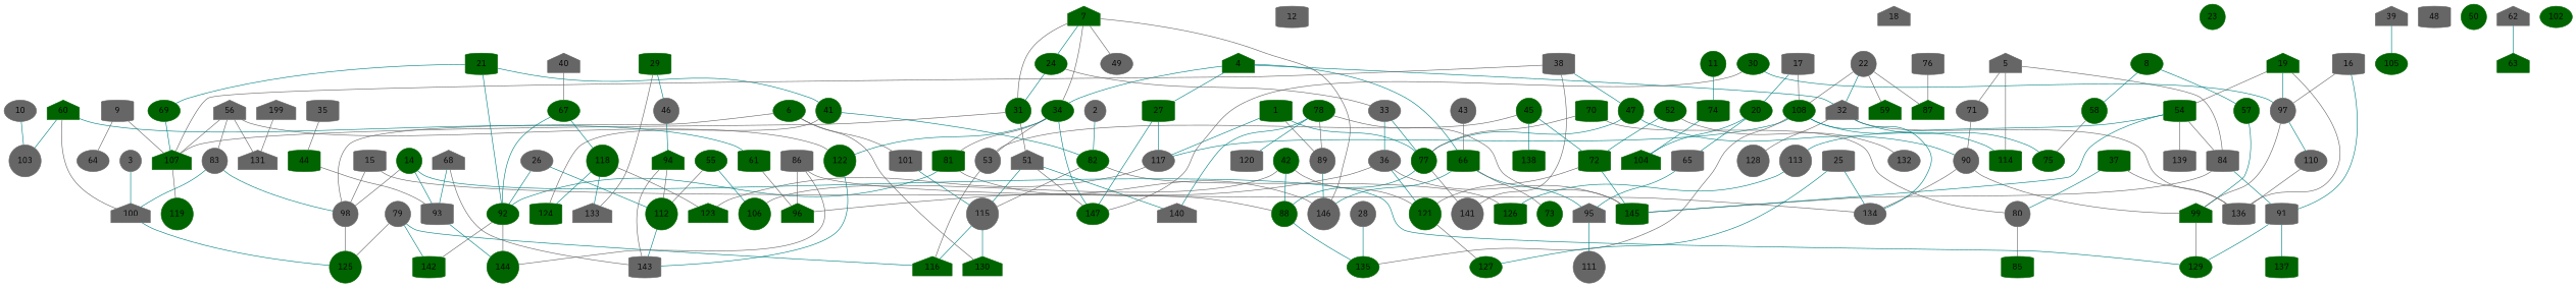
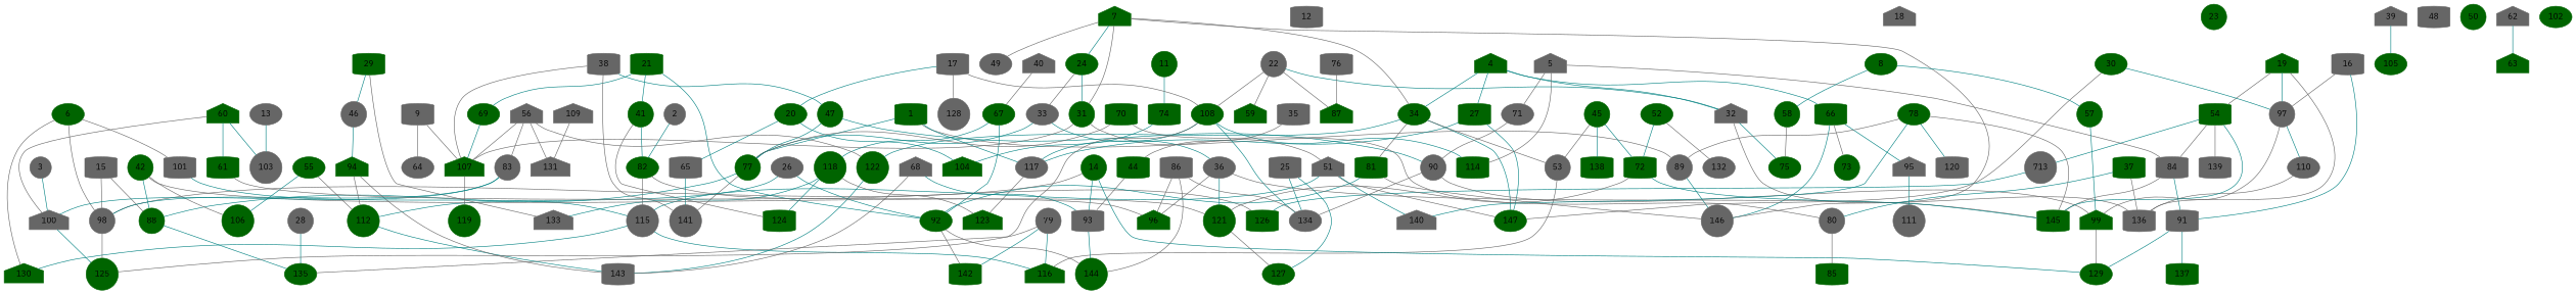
  graph {
    fontname="IBM Plex Sans"
    node [color=darkgreen fontname="IBM Plex Sans" shape=circle style=filled]
    edge [color=teal fontname="IBM Plex Sans"]
    1 [shape=cylinder]
    77
    89 [color=gray40]
    117 [color=gray40 shape=ellipse]
    88
    141 [color=gray40]
    146 [color=gray40]
    123 [shape=house]
    2 [color=gray40]
    82 [shape=ellipse]
    115 [color=gray40]
    126 [shape=cylinder]
    3 [color=gray40]
    100 [color=gray40 shape=house]
    125
    4 [shape=house]
    27 [shape=cylinder]
    32 [color=gray40 shape=house]
    34 [shape=ellipse]
    66 [shape=cylinder]
    147 [shape=ellipse]
    136 [color=gray40 shape=cylinder]
    75 [shape=ellipse]
    128 [color=gray40]
    53 [color=gray40]
    81 [shape=cylinder]
    122
    95 [color=gray40 shape=house]
    73
    5 [color=gray40 shape=house]
    71 [color=gray40 shape=ellipse]
    84 [color=gray40 shape=cylinder]
    114 [shape=cylinder]
    90 [color=gray40]
    91 [color=gray40 shape=cylinder]
    145 [shape=cylinder]
    6 [shape=ellipse]
    98 [color=gray40]
    101 [color=gray40 shape=cylinder]
    130 [shape=house]
    7 [shape=house]
    24 [shape=ellipse]
    31
    49 [color=gray40 shape=ellipse]
    33 [color=gray40 shape=ellipse]
    107 [shape=house]
    51 [color=gray40 shape=house]
    8 [shape=ellipse]
    57
    58
    99 [shape=house]
    9 [color=gray40 shape=cylinder]
    64 [color=gray40 shape=ellipse]
    119
    47
    74 [shape=cylinder]
    11
    104 [shape=house]
    12 [color=gray40 shape=cylinder]
-   13 [color=gray40 shape=ellipse label=10]
+   13 [color=gray40 shape=ellipse]
    103 [color=gray40]
    14
    93 [color=gray40 shape=cylinder]
    129 [shape=ellipse]
    144
    15 [color=gray40 shape=cylinder]
    135 [shape=ellipse]
    16 [color=gray40 shape=cylinder]
    97 [color=gray40]
    137 [shape=cylinder]
    110 [color=gray40 shape=ellipse]
    17 [color=gray40 shape=cylinder]
    20 [shape=ellipse]
    108 [shape=ellipse]
    65 [color=gray40 shape=cylinder]
    134 [color=gray40 shape=ellipse]
    18 [color=gray40 shape=house]
    19 [shape=house]
    54 [shape=cylinder]
-   113 [color=gray40]
+   113 [color=gray40 label=713]
    139 [color=gray40 shape=cylinder]
    21 [shape=cylinder]
    41
    69 [shape=ellipse]
    92 [shape=ellipse]
    124 [shape=cylinder]
    142 [shape=cylinder]
    22 [color=gray40]
    59 [shape=house]
    87 [shape=house]
    23
    36 [color=gray40 shape=ellipse]
    25 [color=gray40 shape=cylinder]
    127 [shape=ellipse]
    26 [color=gray40 shape=ellipse]
    112
    143 [color=gray40 shape=cylinder]
    28 [color=gray40]
    29 [shape=cylinder]
    46 [color=gray40]
    133 [color=gray40 shape=house]
    94 [shape=house]
    30 [shape=ellipse]
    140 [color=gray40 shape=house]
    96 [shape=house]
    121
    116 [shape=house]
    35 [color=gray40 shape=cylinder]
    44 [shape=cylinder]
    37 [shape=cylinder]
    80 [color=gray40]
    85 [shape=cylinder]
    38 [color=gray40 shape=cylinder]
    39 [color=gray40 shape=house]
    105 [shape=ellipse]
    40 [color=gray40 shape=house]
    67 [shape=ellipse]
    118
    42
    106
-   43 [color=gray40]
    45
    72 [shape=cylinder]
    138 [shape=cylinder]
    48 [color=gray40 shape=cylinder]
    50
    52 [shape=ellipse]
    132 [color=gray40 shape=ellipse]
    55 [shape=ellipse]
    56 [color=gray40 shape=house]
    83 [color=gray40]
    131 [color=gray40 shape=house]
    60 [shape=house]
    61 [shape=cylinder]
    62 [color=gray40 shape=house]
    63 [shape=house]
    111 [color=gray40]
    68 [color=gray40 shape=house]
    70 [shape=cylinder]
    76 [color=gray40 shape=cylinder]
    78 [shape=ellipse]
    120 [color=gray40 shape=cylinder]
    79 [color=gray40]
    86 [color=gray40 shape=cylinder]
    102 [shape=ellipse]
-   109 [color=gray40 shape=house label=199]
+   109 [color=gray40 shape=house]
    1 -- 77
    1 -- 89 [color=gray40]
    1 -- 117
    77 -- 88
    77 -- 141 [color=gray40]
    89 -- 146
    117 -- 123 [color=gray40]
    88 -- 135
    2 -- 82
    82 -- 115 [color=gray40]
    82 -- 126 [color=gray40]
    115 -- 130
    115 -- 116
    3 -- 100
    100 -- 125
    4 -- 27
    4 -- 32
    4 -- 34
    4 -- 66
    27 -- 117
    27 -- 147
    32 -- 136 [color=gray40]
    32 -- 75
-   32 -- 128 [color=gray40]
+   17 -- 128 [color=gray40]
    34 -- 147
    34 -- 53 [color=gray40]
    34 -- 81 [color=gray40]
    34 -- 122
    66 -- 146
    66 -- 95
    66 -- 73 [color=gray40]
    53 -- 116 [color=gray40]
    81 -- 146 [color=gray40]
    81 -- 92
    122 -- 143
    95 -- 111
    5 -- 71 [color=gray40]
    5 -- 84 [color=gray40]
    5 -- 114 [color=gray40]
    71 -- 90 [color=gray40]
    84 -- 91
    84 -- 145 [color=gray40]
    90 -- 99 [color=gray40]
    90 -- 134 [color=gray40]
    91 -- 129
    91 -- 137
    6 -- 98 [color=gray40]
    6 -- 101 [color=gray40]
    6 -- 130 [color=gray40]
    98 -- 125 [color=gray40]
    101 -- 115
    7 -- 146 [color=gray40]
    7 -- 34 [color=gray40]
    7 -- 24
    7 -- 31 [color=gray40]
    7 -- 49 [color=gray40]
    24 -- 31
    24 -- 33 [color=gray40]
    31 -- 107 [color=gray40]
    31 -- 51 [color=gray40]
    33 -- 77
    33 -- 36
    107 -- 119 [color=gray40]
    51 -- 115
    51 -- 147 [color=gray40]
    51 -- 140
    8 -- 57
    8 -- 58
    57 -- 99
    58 -- 75 [color=gray40]
    99 -- 129 [color=gray40]
    9 -- 107 [color=gray40]
    9 -- 64 [color=gray40]
    47 -- 77
    47 -- 90
    74 -- 104
    11 -- 74
    13 -- 103
    14 -- 98 [color=gray40]
    14 -- 93
    14 -- 129
    93 -- 144
    15 -- 88 [color=gray40]
    15 -- 98 [color=gray40]
    16 -- 91
    16 -- 97 [color=gray40]
    97 -- 99 [color=gray40]
    97 -- 110
    110 -- 136 [color=gray40]
    17 -- 20
    17 -- 108 [color=gray40]
    20 -- 104
    20 -- 65
    108 -- 117
    108 -- 114
    108 -- 135 [color=gray40]
    108 -- 134
-   65 -- 95
+   65 -- 141
    19 -- 136 [color=gray40]
    19 -- 97
    19 -- 54 [color=gray40]
    54 -- 84 [color=gray40]
    54 -- 145
    54 -- 113
    54 -- 139 [color=gray40]
    113 -- 126
    21 -- 41
    21 -- 69
    21 -- 92
    41 -- 82
    41 -- 124 [color=gray40]
    69 -- 107
    92 -- 144 [color=gray40]
    92 -- 142 [color=gray40]
    22 -- 32
    22 -- 108 [color=gray40]
    22 -- 59 [color=gray40]
    22 -- 87 [color=gray40]
    36 -- 145 [color=gray40]
    36 -- 96 [color=gray40]
    36 -- 121
    25 -- 134
    25 -- 127
    26 -- 92
    26 -- 112
    112 -- 143
    28 -- 135
    29 -- 46
    29 -- 133 [color=gray40]
    46 -- 94
    94 -- 112 [color=gray40]
    94 -- 143 [color=gray40]
    30 -- 147 [color=gray40]
    30 -- 97
    121 -- 127 [color=gray40]
    35 -- 44 [color=gray40]
    44 -- 93 [color=gray40]
    37 -- 136 [color=gray40]
    37 -- 80
    80 -- 85 [color=gray40]
    38 -- 141 [color=gray40]
    38 -- 107 [color=gray40]
    38 -- 47
    39 -- 105
    40 -- 67 [color=gray40]
    67 -- 92
    67 -- 118
    118 -- 123 [color=gray40]
    118 -- 124
    118 -- 133
    42 -- 88
    42 -- 121 [color=gray40]
    42 -- 106 [color=gray40]
-   43 -- 66 [color=gray40]
    45 -- 53 [color=gray40]
    45 -- 72
    45 -- 138
    72 -- 145
    72 -- 121 [color=gray40]
    52 -- 72
    52 -- 132 [color=gray40]
    55 -- 112 [color=gray40]
    55 -- 106
    56 -- 122 [color=gray40]
    56 -- 107 [color=gray40]
    56 -- 83 [color=gray40]
    56 -- 131 [color=gray40]
    83 -- 100
    83 -- 98
    60 -- 100 [color=gray40]
    60 -- 103
    60 -- 61
    61 -- 96 [color=gray40]
    62 -- 63
    68 -- 93
    68 -- 143 [color=gray40]
    70 -- 77 [color=gray40]
    70 -- 80 [color=gray40]
    76 -- 87 [color=gray40]
    78 -- 89 [color=gray40]
    78 -- 145 [color=gray40]
    78 -- 140
    78 -- 120
    79 -- 125 [color=gray40]
    79 -- 142
    79 -- 116
    86 -- 144 [color=gray40]
    86 -- 134 [color=gray40]
    86 -- 96 [color=gray40]
    109 -- 131 [color=gray40]
  }
